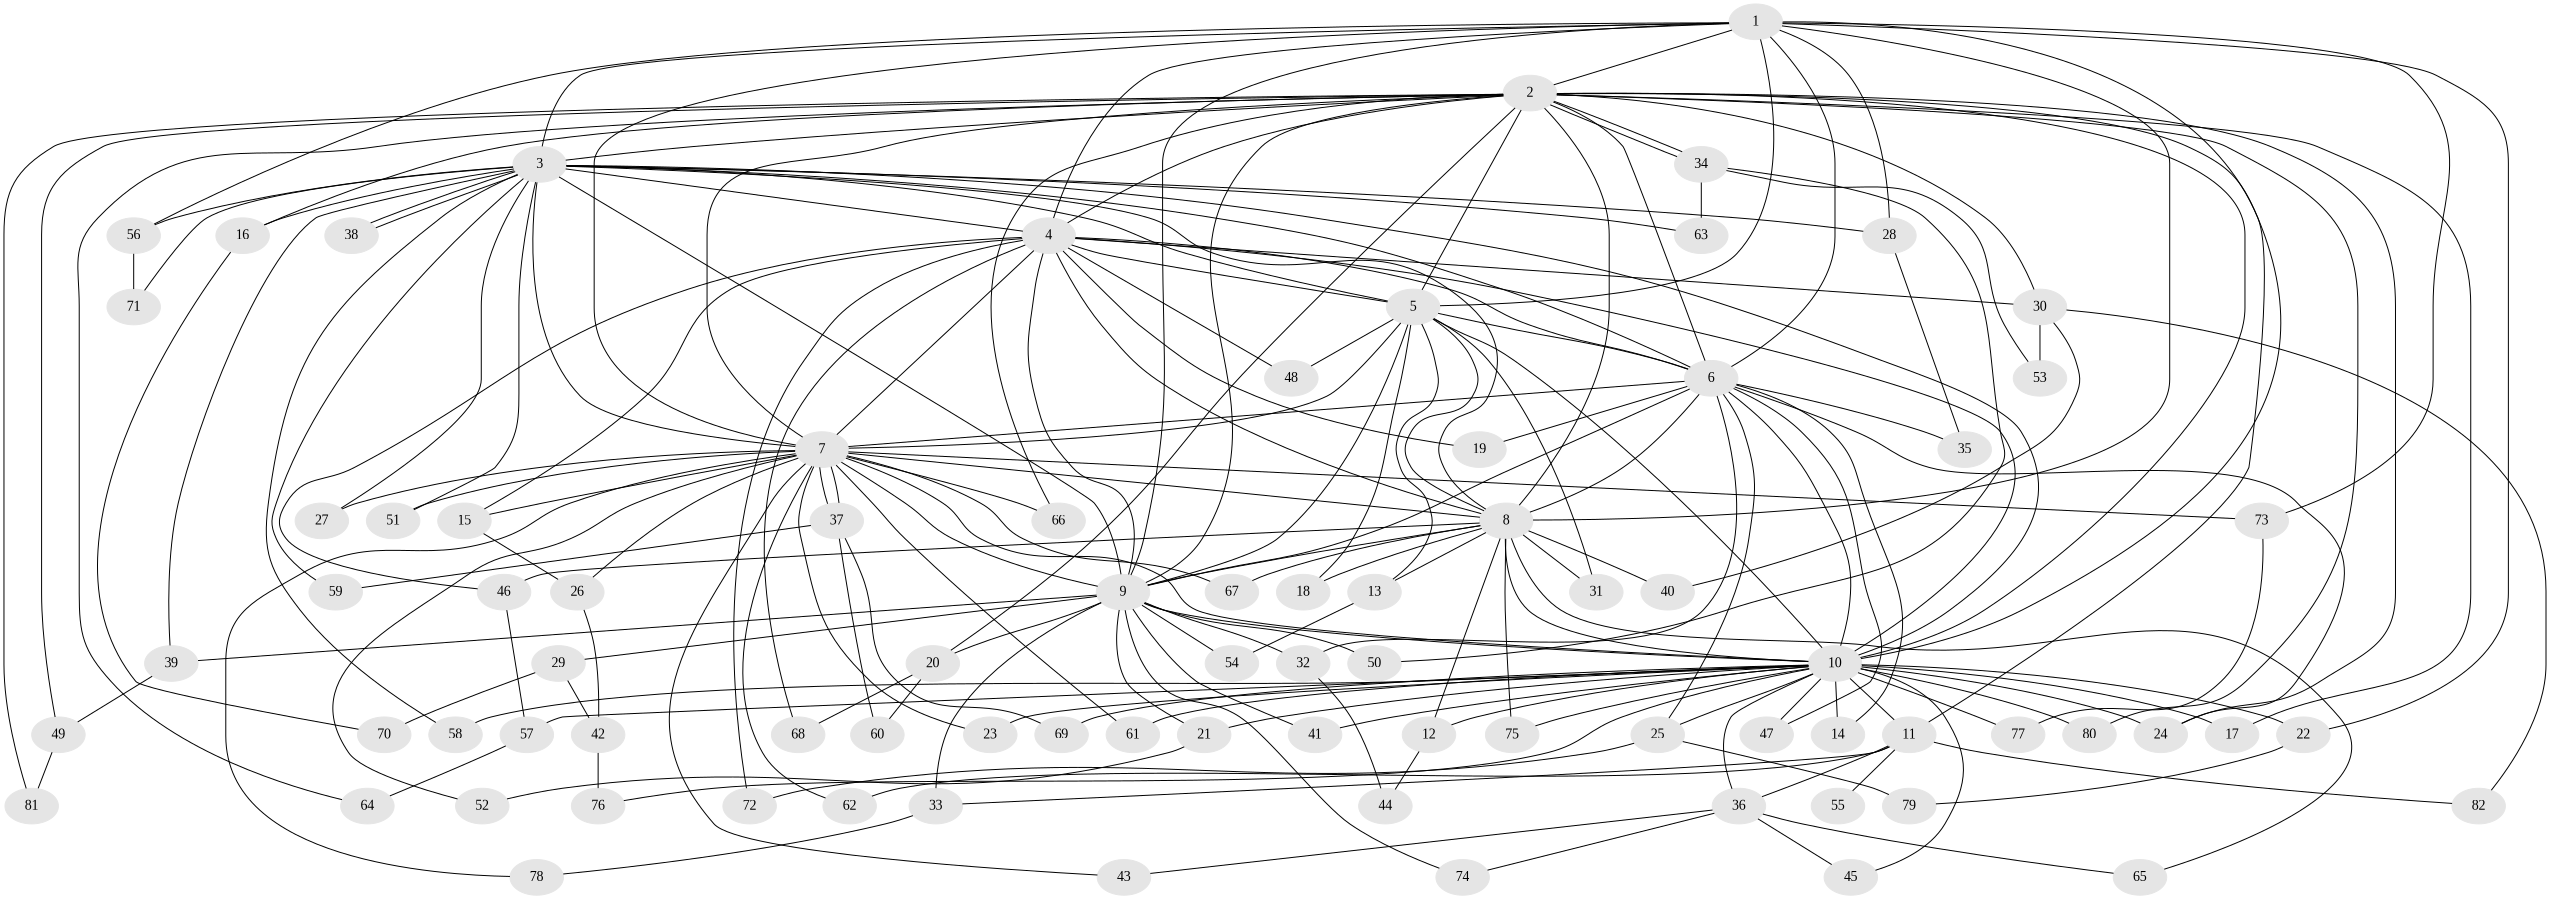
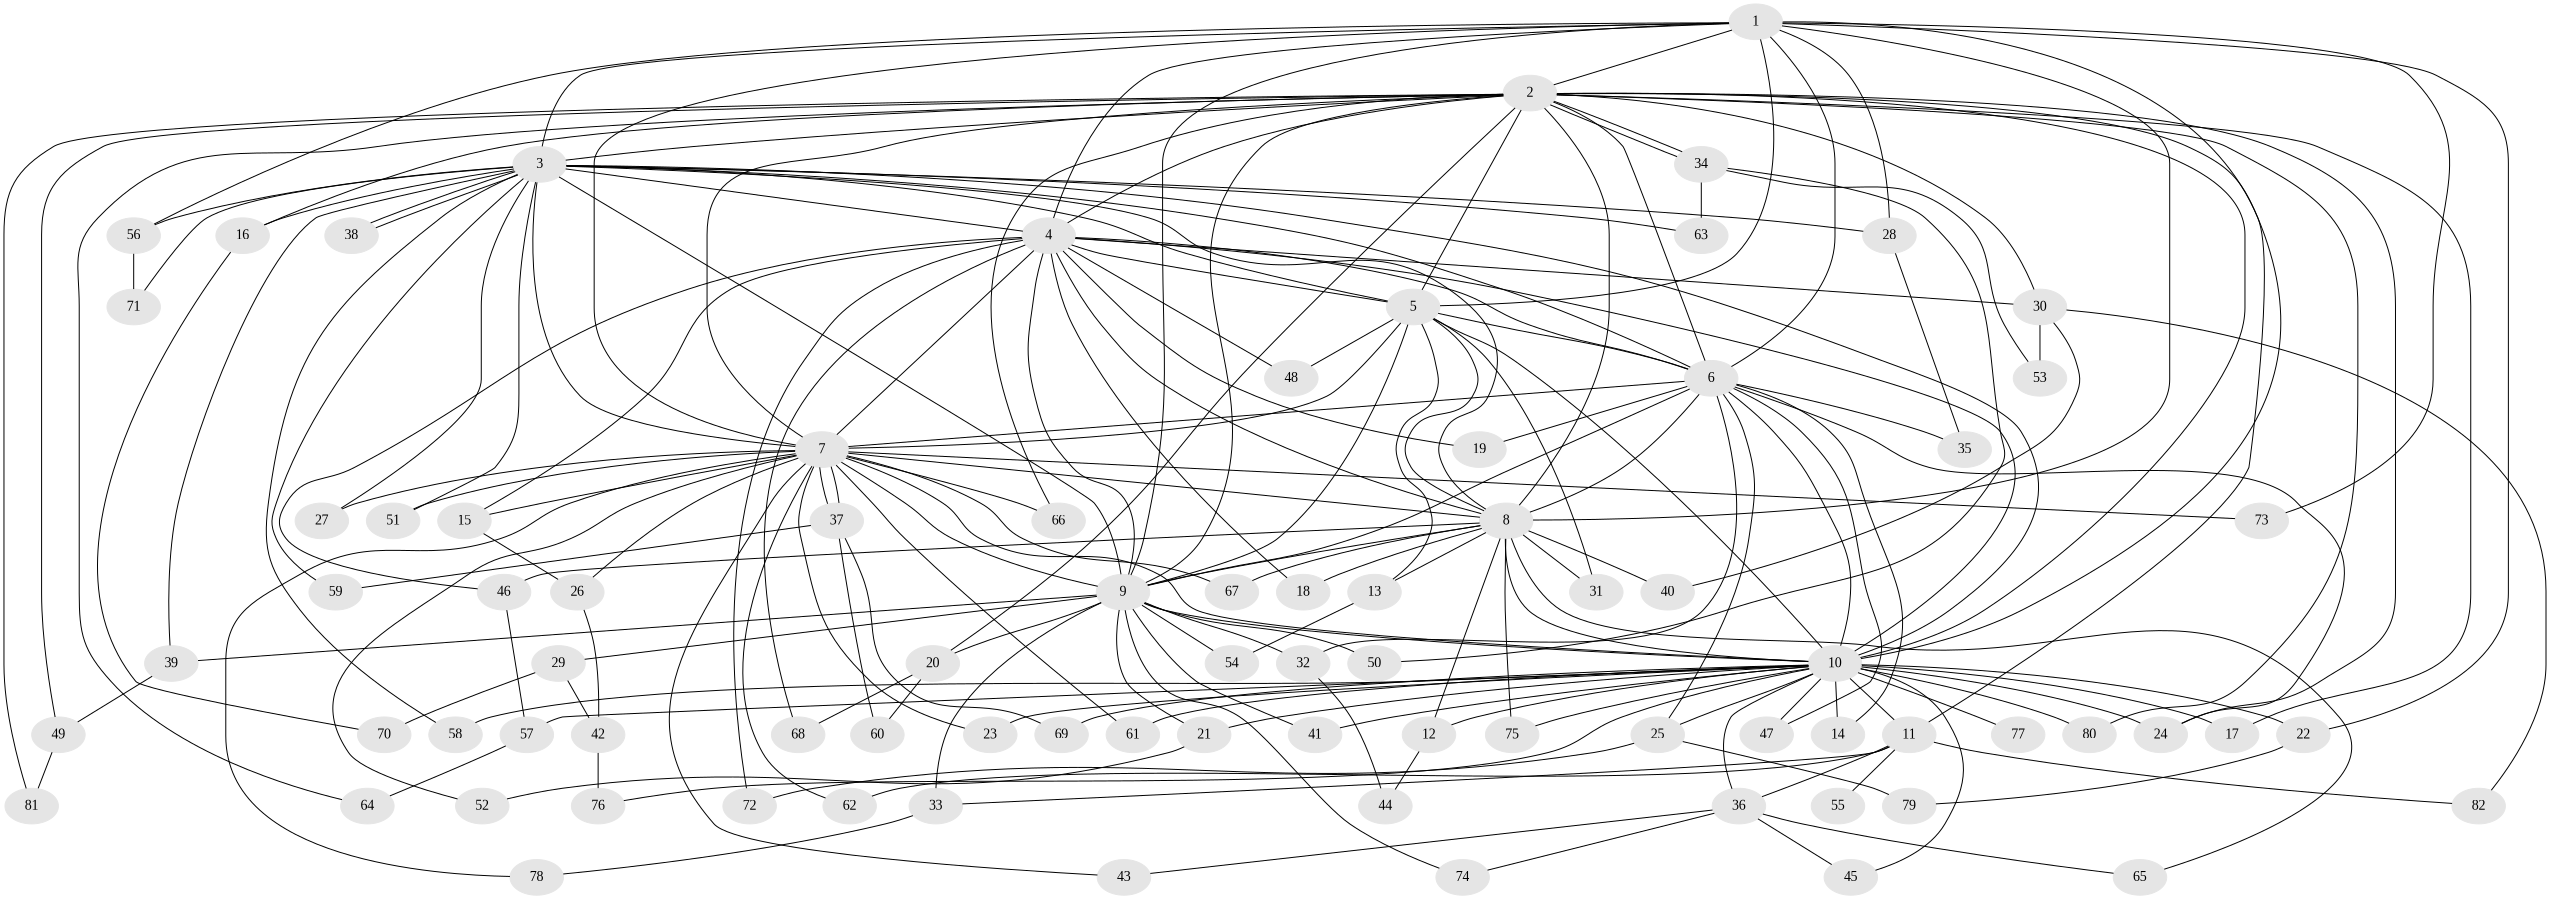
  graph {
    fontname="Liberation Serif"
    node [color=gray90 fontname="Liberation Serif" style=filled]
    edge [fontname="Liberation Serif"]
    1
    2
    3
    4
    5
    6
    7
    8
    9
    10
    22
    28
    56
    73
    11
    16
    17
    20
    30
    34
    49
    64
    66
    80
    81
    24
    27
    38
    39
    51
    58
    59
    63
    71
    15
    18
    19
    46
    48
    68
    72
    13
    31
    14
    25
    32
    35
    47
    23
    26
    37
    43
    52
    61
    62
    67
    78
    12
    40
    65
    75
    21
    29
    33
    41
    50
    54
    74
    36
    45
    57
    69
    76
    77
    79
    55
    82
    70
    60
    53
    44
    42
    1 -- 2
    1 -- 3
    1 -- 4
    1 -- 5
    1 -- 6
    1 -- 7
    1 -- 8
    1 -- 9
    1 -- 10
    1 -- 22
    1 -- 28
    1 -- 56
    1 -- 73
    2 -- 3
    2 -- 4
    2 -- 5
    2 -- 6
    2 -- 7
    2 -- 8
    2 -- 9
    2 -- 10
    2 -- 11
    2 -- 16
    2 -- 17
    2 -- 20
    2 -- 30
    2 -- 34
    2 -- 34
    2 -- 49
    2 -- 64
    2 -- 66
    2 -- 80
    2 -- 81
    2 -- 24
    3 -- 4
    3 -- 5
    3 -- 6
    3 -- 7
    3 -- 8
    3 -- 9
    3 -- 10
    3 -- 28
    3 -- 56
    3 -- 16
    3 -- 27
    3 -- 38
    3 -- 38
    3 -- 39
    3 -- 51
    3 -- 58
    3 -- 59
    3 -- 63
    3 -- 71
    4 -- 5
    4 -- 6
    4 -- 7
    4 -- 8
    4 -- 9
    4 -- 10
    4 -- 30
    4 -- 15
-   5 -- 18
+   4 -- 18
    4 -- 19
    4 -- 46
    4 -- 48
    4 -- 68
    4 -- 72
    5 -- 6
    5 -- 7
    5 -- 8
    5 -- 9
    5 -- 10
    5 -- 48
    5 -- 13
    5 -- 31
    6 -- 7
    6 -- 8
    6 -- 9
    6 -- 10
    6 -- 24
    6 -- 19
    6 -- 14
    6 -- 25
    6 -- 32
    6 -- 35
    6 -- 47
    7 -- 8
    7 -- 9
    7 -- 10
    7 -- 73
    7 -- 66
    7 -- 27
    7 -- 51
    7 -- 15
    7 -- 23
    7 -- 26
    7 -- 37
    7 -- 37
    7 -- 43
    7 -- 52
    7 -- 61
    7 -- 62
    7 -- 67
    7 -- 78
    8 -- 9
    8 -- 10
    8 -- 18
    8 -- 46
    8 -- 13
    8 -- 31
    8 -- 67
    8 -- 12
    8 -- 40
    8 -- 65
    8 -- 75
    9 -- 10
    9 -- 20
    9 -- 39
    9 -- 32
    9 -- 21
    9 -- 29
    9 -- 33
    9 -- 41
    9 -- 50
    9 -- 54
    9 -- 74
    10 -- 22
    10 -- 11
    10 -- 17
    10 -- 80
    10 -- 24
    10 -- 58
    10 -- 14
    10 -- 25
    10 -- 47
    10 -- 23
    10 -- 61
    10 -- 12
    10 -- 75
    10 -- 21
    10 -- 41
    10 -- 36
    10 -- 45
    10 -- 57
    10 -- 69
    10 -- 76
    10 -- 77
    22 -- 79
    28 -- 35
    56 -- 71
-   73 -- 77
    11 -- 62
    11 -- 33
    11 -- 36
    11 -- 55
    11 -- 82
    16 -- 70
    20 -- 68
    20 -- 60
    30 -- 40
    30 -- 82
    30 -- 53
    34 -- 63
    34 -- 50
    34 -- 53
    49 -- 81
    39 -- 49
    15 -- 26
    46 -- 57
    13 -- 54
    25 -- 72
    25 -- 79
    32 -- 44
    26 -- 42
    37 -- 59
    37 -- 69
    37 -- 60
    12 -- 44
    21 -- 52
    29 -- 70
    29 -- 42
    33 -- 78
    36 -- 43
    36 -- 65
    36 -- 74
    36 -- 45
    57 -- 64
    42 -- 76
  }
